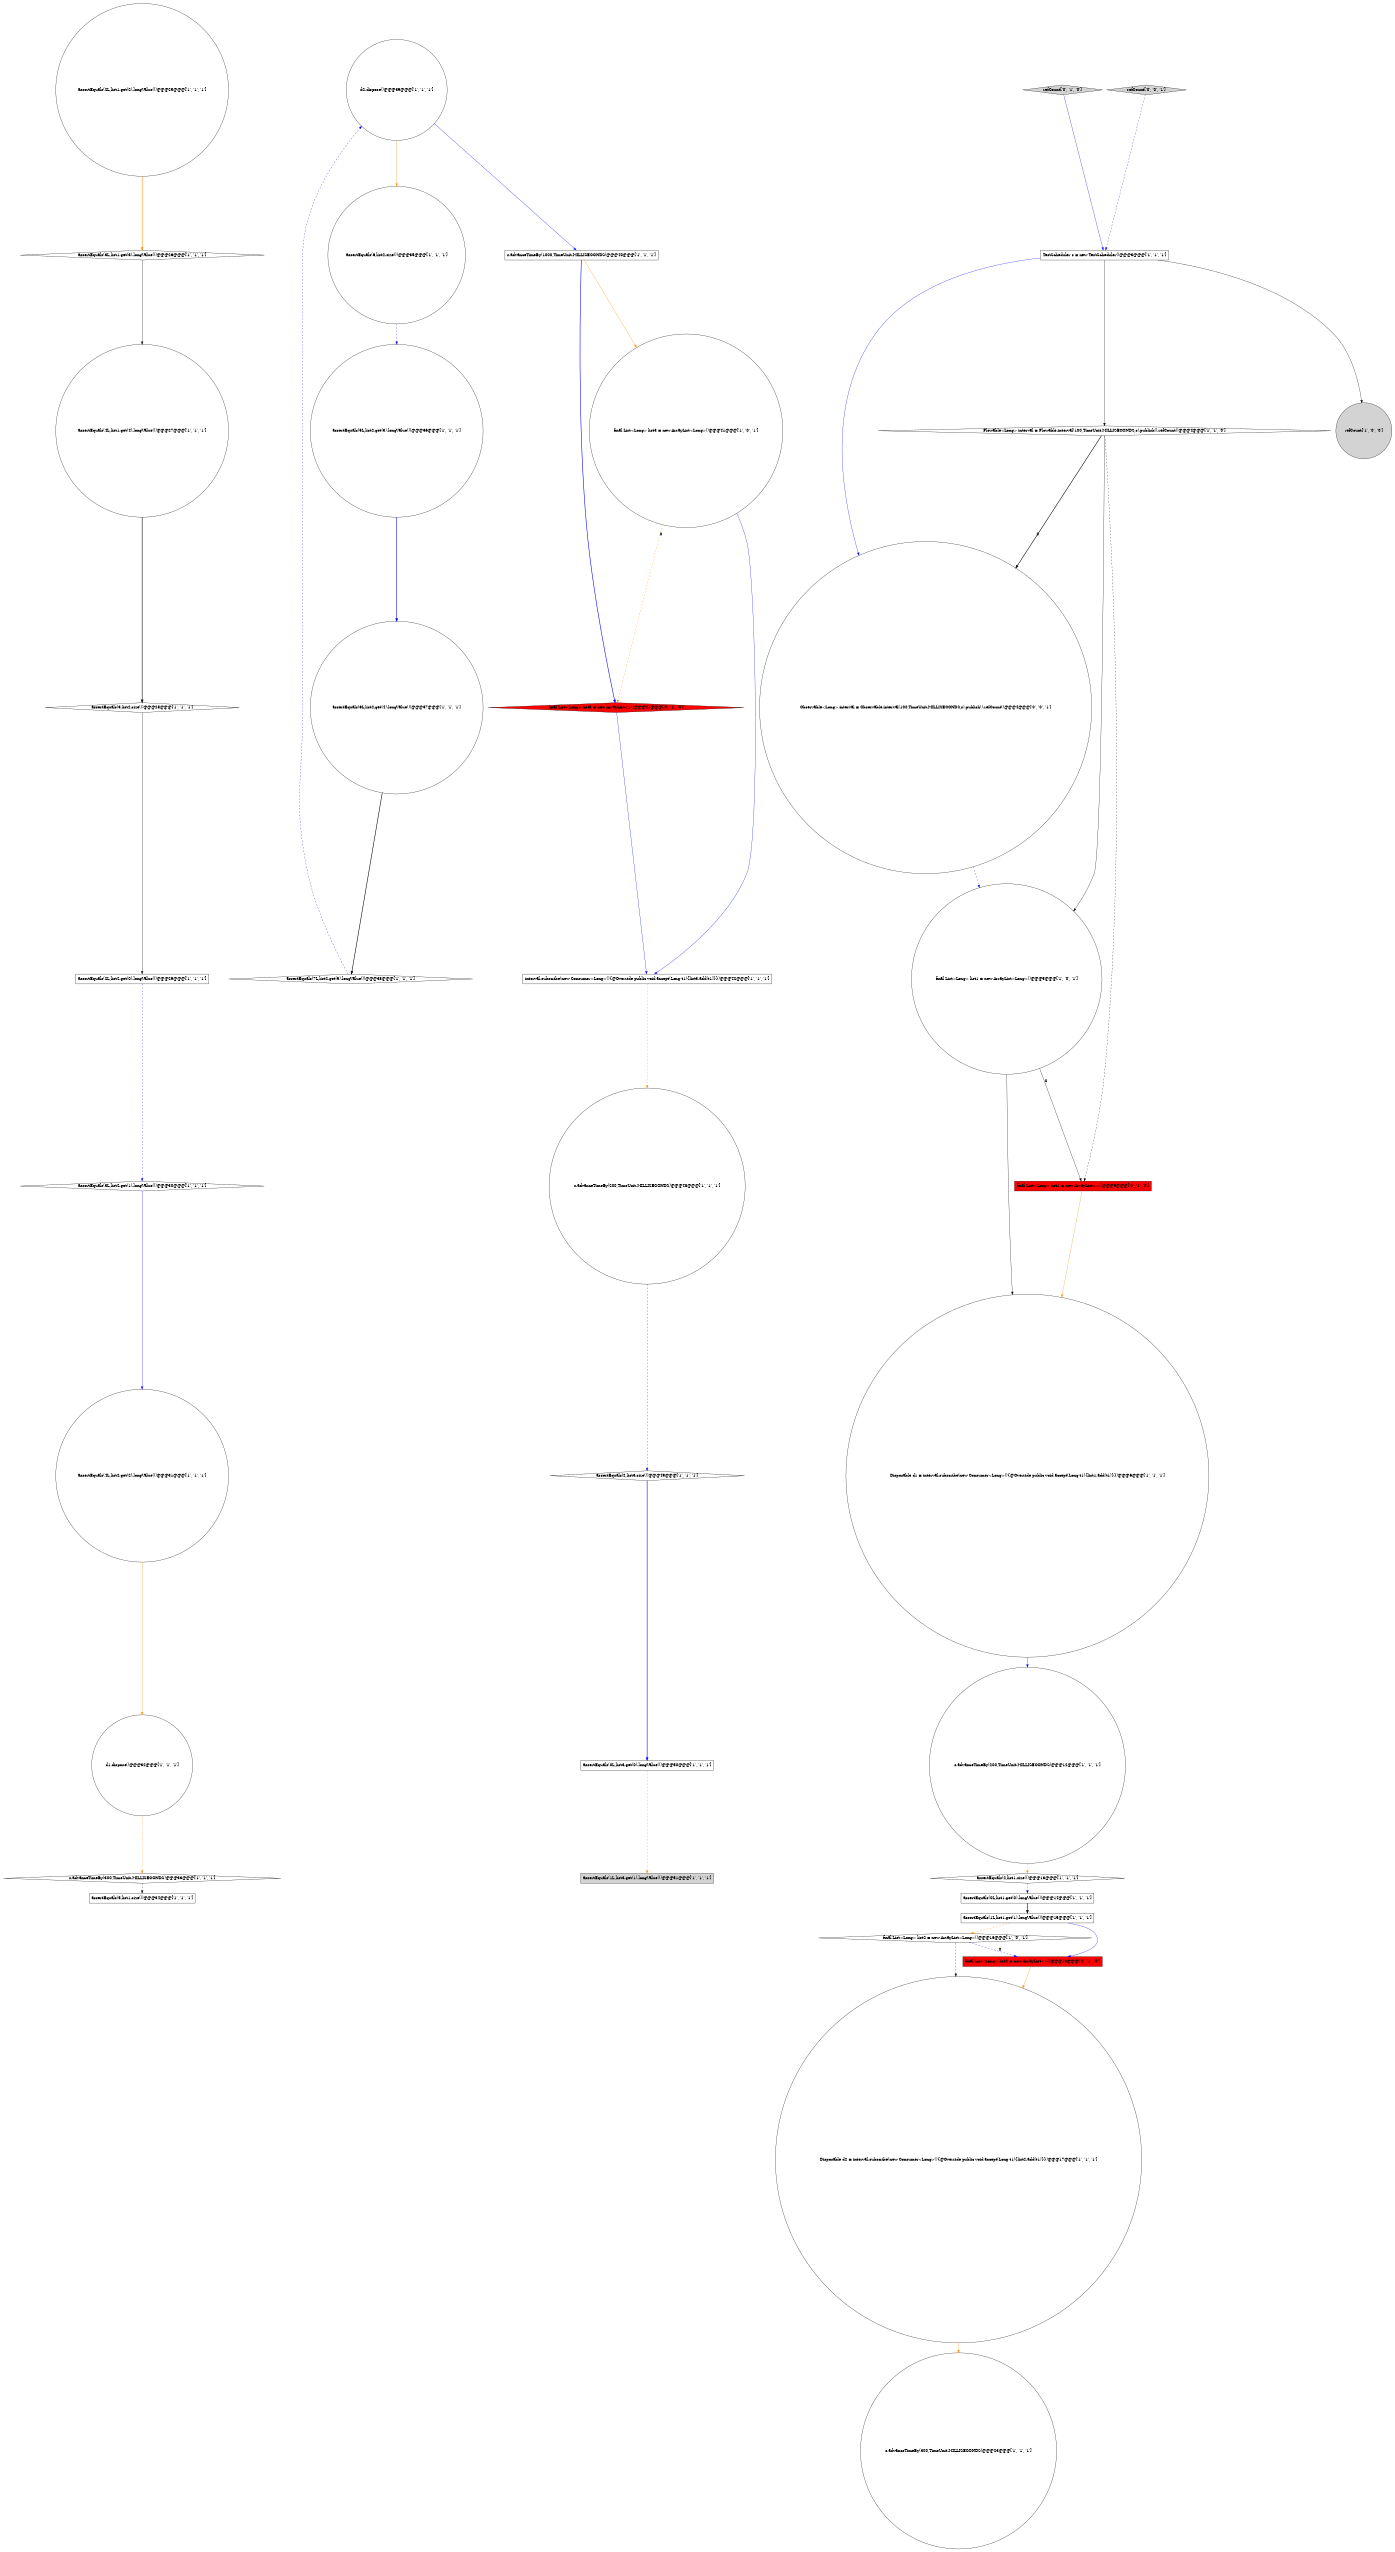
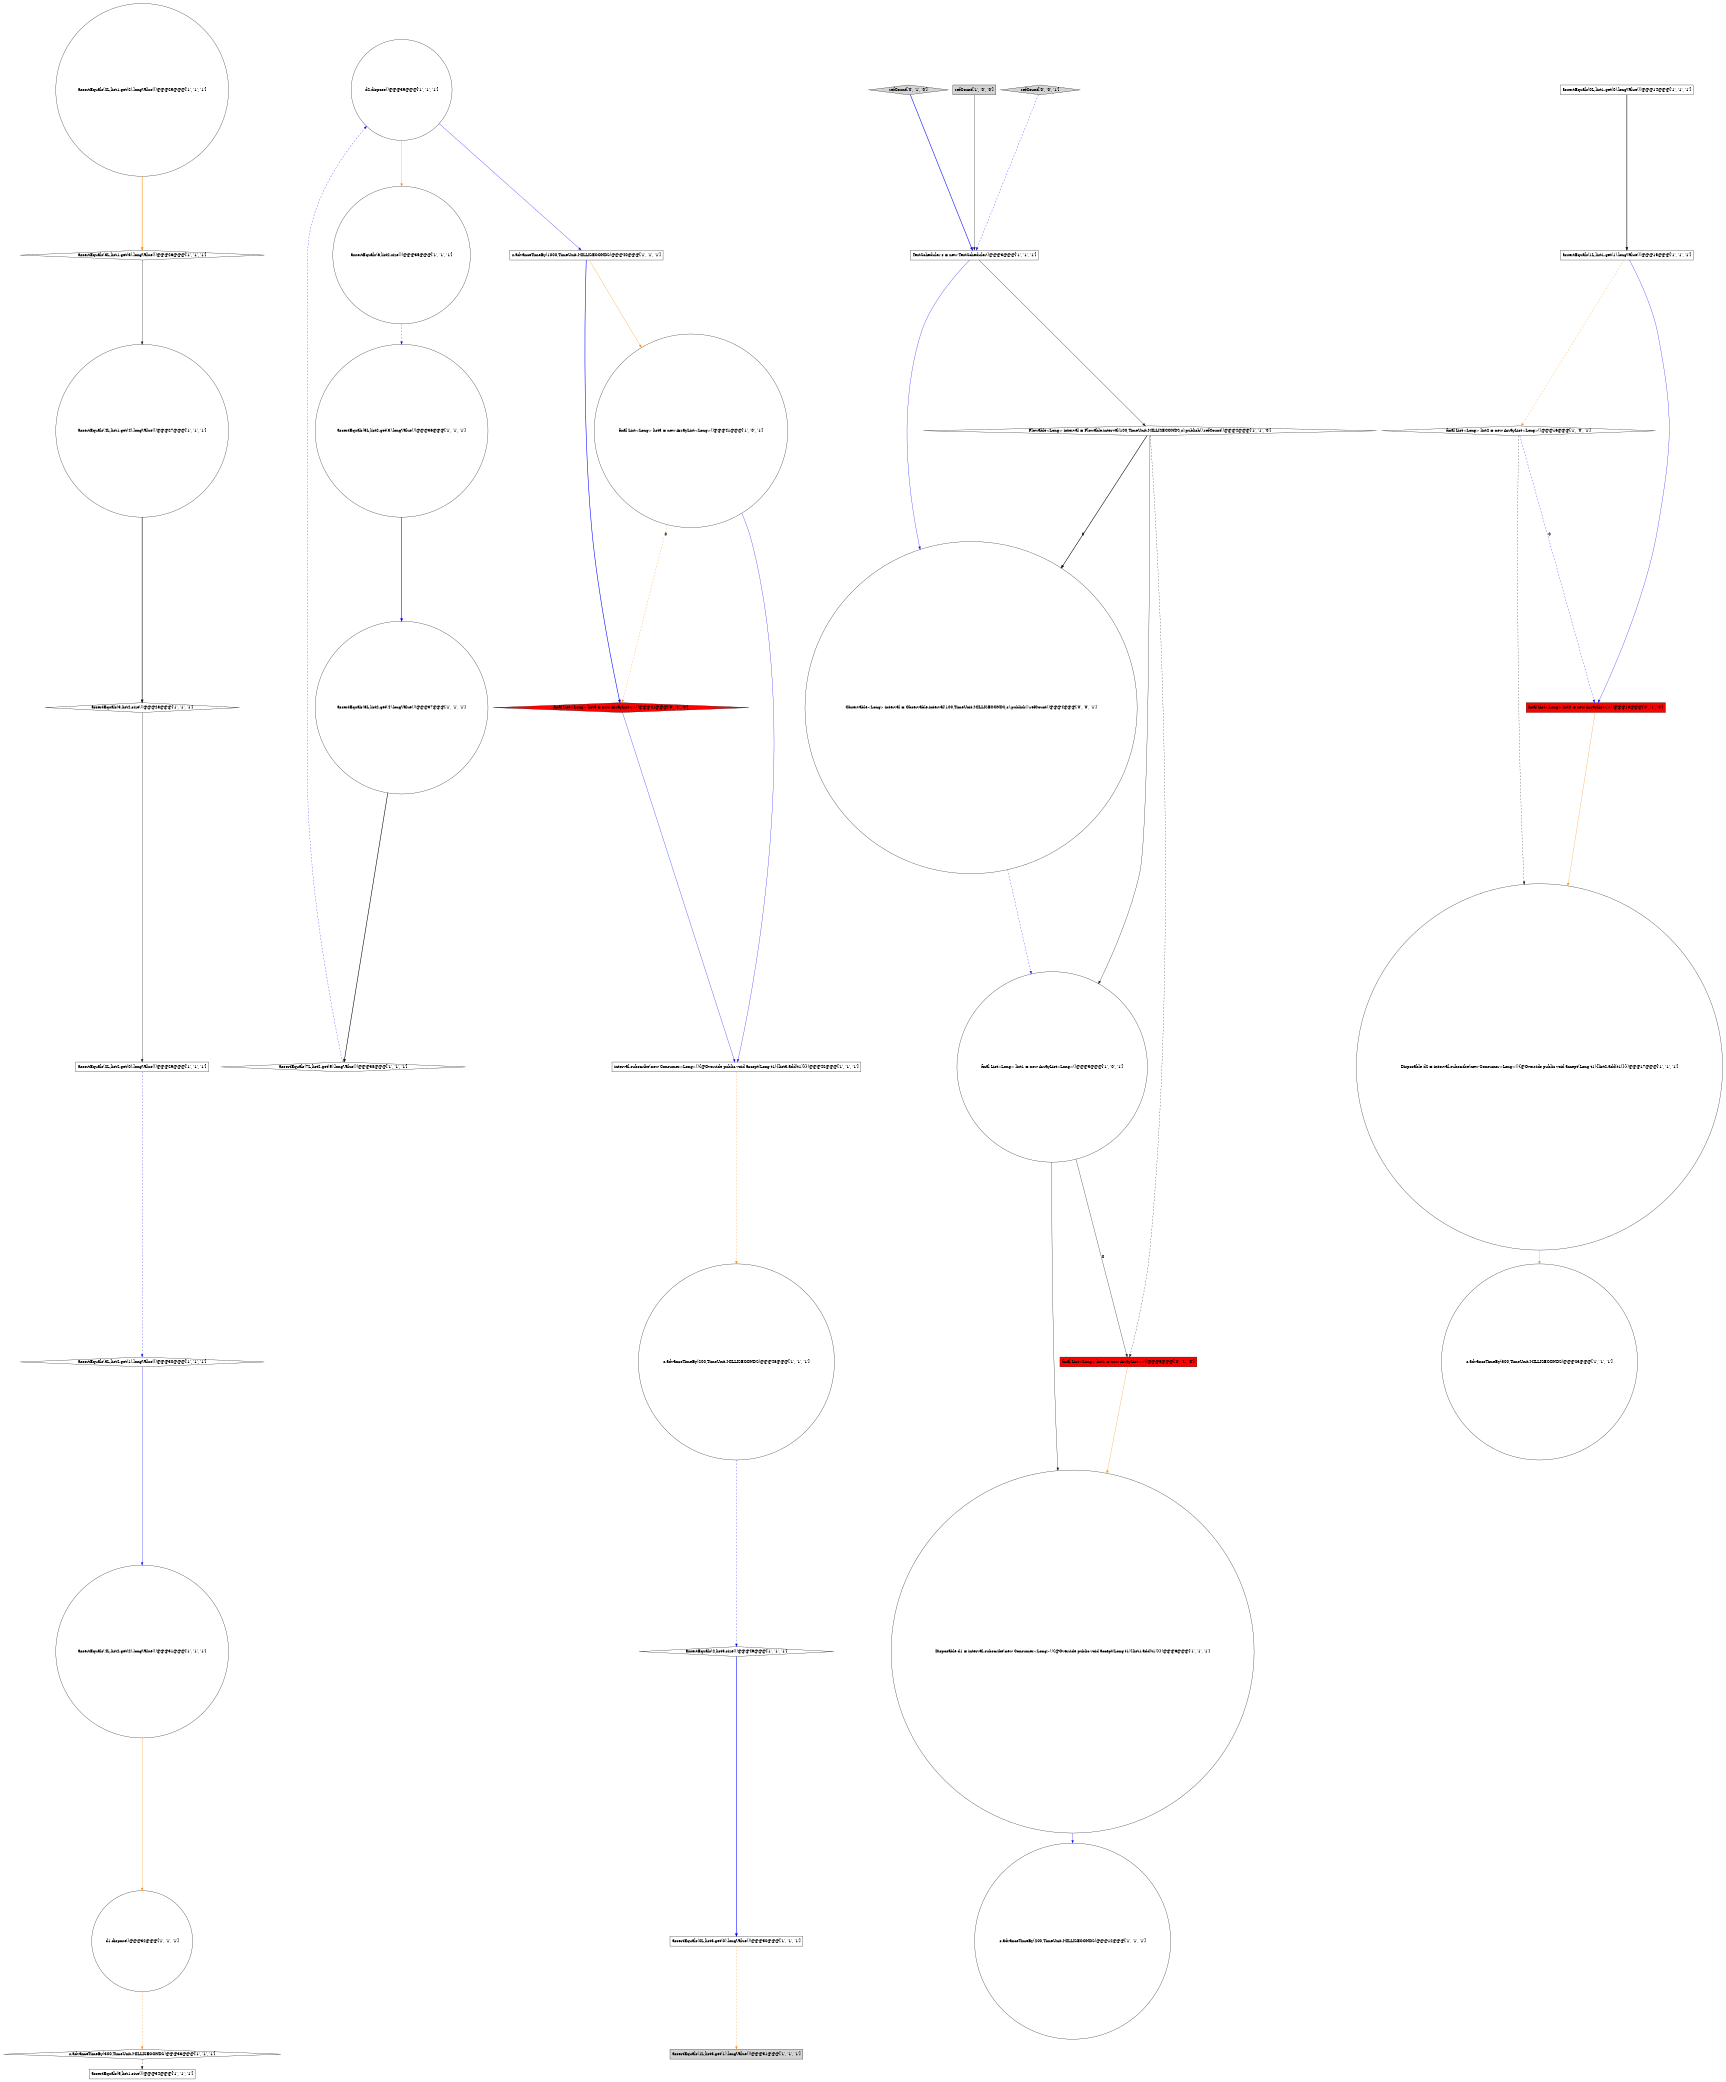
  digraph {
    node [fillcolor=white shape=circle style=filled]
    edge [color=blue style=solid]
    n1 [label="s.advanceTimeBy(300,TimeUnit.MILLISECONDS)@@@33@@@['1', '1', '1']" shape=diamond]
    n2 [label="assertEquals(5,list1.size())@@@34@@@['1', '1', '1']" shape=box]
    n3 [label="d1.dispose()@@@32@@@['1', '1', '1']"]
    n4 [label="assertEquals(0L,list3.get(0).longValue())@@@50@@@['1', '1', '1']" shape=box]
    n5 [fillcolor=lightgray label="assertEquals(1L,list3.get(1).longValue())@@@51@@@['1', '1', '1']" shape=box]
    n6 [label="Observable<Long> interval = Observable.interval(100,TimeUnit.MILLISECONDS,s).publish().refCount()@@@4@@@['0', '0', '1']"]
    n7 [label="final List<Long> list1 = new ArrayList<Long>()@@@5@@@['1', '0', '1']"]
    n8 [fillcolor=red label="final List<Long> list1 = new ArrayList<>()@@@5@@@['0', '1', '0']" shape=box]
    n9 [label="Disposable d1 = interval.subscribe(new Consumer<Long>(){@Override public void accept(Long t1){list1.add(t1)}})@@@6@@@['1', '1', '1']"]
    n10 [fillcolor=red label="final List<Long> list3 = new ArrayList<>()@@@41@@@['0', '1', '0']" shape=diamond]
    n11 [label="interval.subscribe(new Consumer<Long>(){@Override public void accept(Long t1){list3.add(t1)}})@@@42@@@['1', '1', '1']" shape=box]
    n12 [label="s.advanceTimeBy(200,TimeUnit.MILLISECONDS)@@@48@@@['1', '1', '1']"]
    n13 [label="assertEquals(6L,list2.get(4).longValue())@@@37@@@['1', '1', '1']"]
    n14 [label="assertEquals(7L,list2.get(5).longValue())@@@38@@@['1', '1', '1']" shape=diamond]
    n15 [label="d2.dispose()@@@39@@@['1', '1', '1']"]
    n16 [label="assertEquals(3,list2.size())@@@28@@@['1', '1', '1']" shape=diamond]
    n17 [label="assertEquals(2L,list2.get(0).longValue())@@@29@@@['1', '1', '1']" shape=box]
    n18 [label="assertEquals(3L,list2.get(1).longValue())@@@30@@@['1', '1', '1']" shape=diamond]
    n19 [label="Disposable d2 = interval.subscribe(new Consumer<Long>(){@Override public void accept(Long t1){list2.add(t1)}})@@@17@@@['1', '1', '1']"]
    n20 [label="s.advanceTimeBy(300,TimeUnit.MILLISECONDS)@@@23@@@['1', '1', '1']"]
    n21 [label="assertEquals(2,list3.size())@@@49@@@['1', '1', '1']" shape=diamond]
    n22 [label="assertEquals(2L,list1.get(2).longValue())@@@25@@@['1', '1', '1']"]
    n23 [label="assertEquals(3L,list1.get(3).longValue())@@@26@@@['1', '1', '1']" shape=diamond]
    n24 [label="assertEquals(4L,list1.get(4).longValue())@@@27@@@['1', '1', '1']"]
    n25 [label="final List<Long> list2 = new ArrayList<Long>()@@@16@@@['1', '0', '1']" shape=diamond]
    n26 [fillcolor=red label="final List<Long> list2 = new ArrayList<>()@@@16@@@['0', '1', '0']" shape=box]
    n27 [label="TestScheduler s = new TestScheduler()@@@3@@@['1', '1', '1']" shape=box]
    n28 [label="Flowable<Long> interval = Flowable.interval(100,TimeUnit.MILLISECONDS,s).publish().refCount()@@@4@@@['1', '1', '0']" shape=diamond]
    n29 [fillcolor=lightgray label="refCount['0', '1', '0']" shape=diamond]
    n30 [label="assertEquals(4L,list2.get(2).longValue())@@@31@@@['1', '1', '1']"]
    n31 [label="assertEquals(1L,list1.get(1).longValue())@@@15@@@['1', '1', '1']" shape=box]
-   n32 [fillcolor=lightgray label="refCount['1', '0', '0']"]
+   n32 [fillcolor=lightgray label="refCount['1', '0', '0']" shape=box]
    n33 [label="s.advanceTimeBy(200,TimeUnit.MILLISECONDS)@@@12@@@['1', '1', '1']"]
    n34 [label="s.advanceTimeBy(1000,TimeUnit.MILLISECONDS)@@@40@@@['1', '1', '1']" shape=box]
    n35 [label="final List<Long> list3 = new ArrayList<Long>()@@@41@@@['1', '0', '1']"]
    n36 [label="assertEquals(0L,list1.get(0).longValue())@@@14@@@['1', '1', '1']" shape=box]
    n37 [label="assertEquals(6,list2.size())@@@35@@@['1', '1', '1']"]
-   n38 [label="assertEquals(2,list1.size())@@@13@@@['1', '1', '1']" shape=diamond]
    n39 [fillcolor=lightgray label="refCount['0', '0', '1']" shape=diamond]
    n40 [label="assertEquals(5L,list2.get(3).longValue())@@@36@@@['1', '1', '1']"]
    n1 -> n2 [color=black style=dashed]
    n3 -> n1 [color=darkorange style=dashed]
    n4 -> n5 [color=darkorange style=dashed]
    n6 -> n7 [style=dashed]
    n7 -> n8 [color=black label=0]
    n7 -> n9 [color=black]
    n8 -> n9 [color=darkorange]
    n9 -> n33
    n10 -> n11
    n11 -> n12 [color=darkorange style=dashed]
    n12 -> n21 [style=dashed]
    n13 -> n14 [color=black style=bold]
    n14 -> n15 [style=dashed]
    n15 -> n34
    n15 -> n37 [color=darkorange]
    n16 -> n17 [color=black]
    n17 -> n18 [style=dashed]
    n18 -> n30
    n19 -> n20 [color=darkorange]
    n21 -> n4 [style=bold]
    n22 -> n23 [color=darkorange style=bold]
    n23 -> n24 [color=black]
    n24 -> n16 [color=black style=bold]
    n25 -> n19 [color=black style=dashed]
    n25 -> n26 [label=0 style=dashed]
    n26 -> n19 [color=darkorange]
    n27 -> n6
    n27 -> n28 [color=black]
    n28 -> n6 [color=black label=0 style=bold]
    n28 -> n7 [color=black]
    n28 -> n8 [color=black style=dashed]
-   n29 -> n27
+   n29 -> n27 [style=bold]
    n30 -> n3 [color=darkorange]
    n31 -> n25 [color=darkorange style=dashed]
    n31 -> n26
-   n27 -> n32 [color=black]
-   n33 -> n38 [color=darkorange style=dashed]
+   n32 -> n27 [color=black]
    n34 -> n10 [style=bold]
    n34 -> n35 [color=darkorange]
    n35 -> n10 [color=darkorange label=0 style=dashed]
    n35 -> n11
    n36 -> n31 [color=black style=bold]
    n37 -> n40 [style=dashed]
-   n38 -> n36 [style=dashed]
    n39 -> n27 [style=dashed]
    n40 -> n13 [style=bold]
  }
